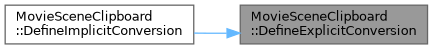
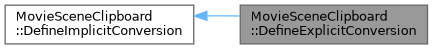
  digraph {
    rankdir=RL
    node [fontname=Helvetica fontsize=10 shape=box style=filled]
    n1 [color=gray40 fillcolor=grey60 fontcolor=black height=0.2 label="MovieSceneClipboard\l::DefineExplicitConversion" width=0.4]
    n2 [color=grey40 fillcolor=white height=0.2 label="MovieSceneClipboard\l::DefineImplicitConversion" width=0.4]
-   n1 -> n2 [color=steelblue1 dir=back fontname=Helvetica fontsize=10 labelfontname=Helvetica labelfontsize=10 style=solid]
+   n2 -> n1 [color=steelblue1 dir=back fontname=Helvetica fontsize=10 labelfontname=Helvetica labelfontsize=10 style=solid]
  }
